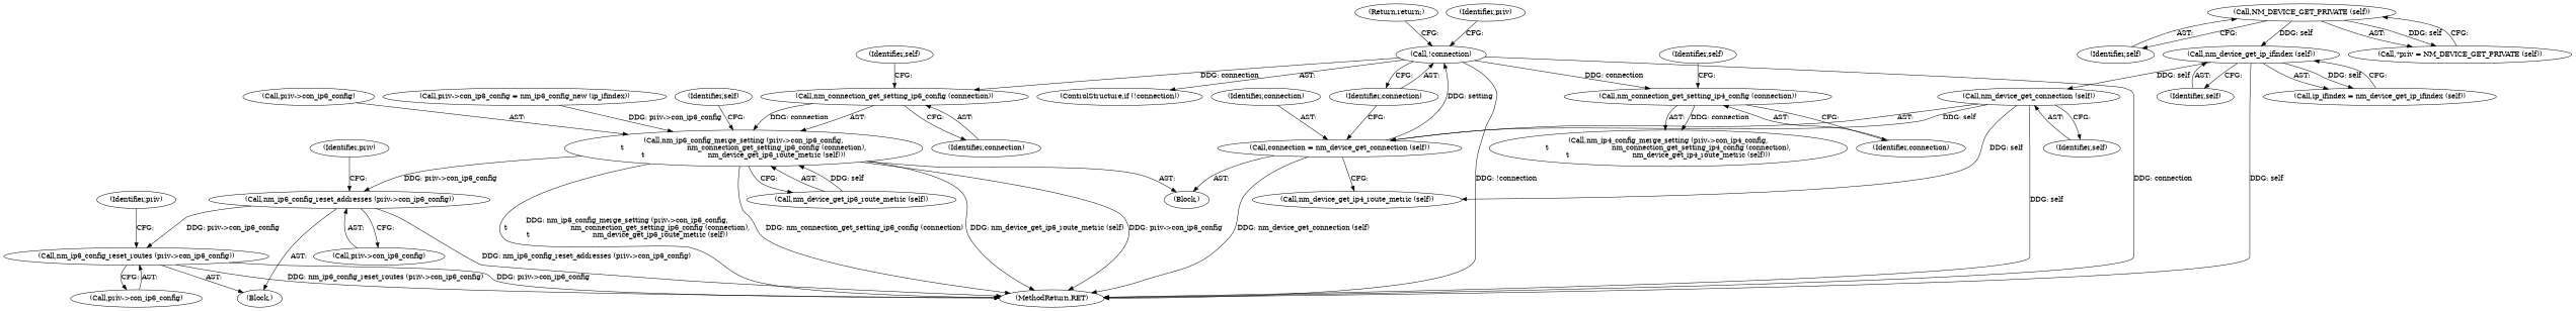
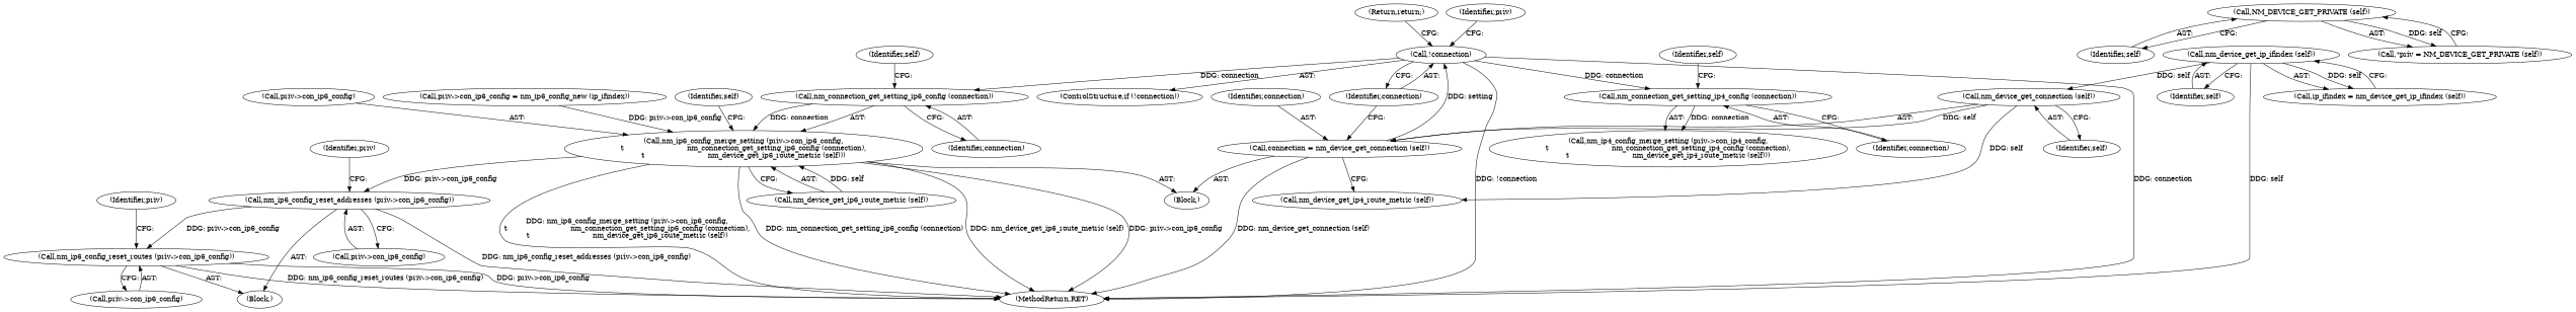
  digraph {
    n1 [label="(Call,nm_connection_get_setting_ip6_config (connection))"]
    n2 [label="(Call,nm_ip6_config_merge_setting (priv->con_ip6_config,\n\t                             nm_connection_get_setting_ip6_config (connection),\n\t                             nm_device_get_ip6_route_metric (self)))"]
    n3 [label="(Identifier,connection)"]
    n4 [label="(MethodReturn,RET)"]
    n5 [label="(Block,)"]
    n6 [label="(Call,nm_ip6_config_reset_addresses (priv->con_ip6_config))"]
    n7 [label="(Call,nm_device_get_ip6_route_metric (self))"]
    n8 [label="(Call,nm_connection_get_setting_ip4_config (connection))"]
    n9 [label="(Identifier,connection)"]
    n10 [label="(Call,nm_ip4_config_merge_setting (priv->con_ip4_config,\n\t                             nm_connection_get_setting_ip4_config (connection),\n\t                             nm_device_get_ip4_route_metric (self)))"]
    n11 [label="(Call,!connection)"]
    n12 [label="(ControlStructure,if (!connection))"]
    n13 [label="(Identifier,connection)"]
    n14 [label="(Call,connection = nm_device_get_connection (self))"]
    n15 [label="(Call,nm_device_get_ip4_route_metric (self))"]
    n16 [label="(Call,nm_device_get_connection (self))"]
    n17 [label="(Identifier,self)"]
    n18 [label="(Call,nm_device_get_ip_ifindex (self))"]
    n19 [label="(Call,ip_ifindex = nm_device_get_ip_ifindex (self))"]
    n20 [label="(Identifier,self)"]
    n21 [label="(Call,NM_DEVICE_GET_PRIVATE (self))"]
    n22 [label="(Identifier,self)"]
    n23 [label="(Call,*priv = NM_DEVICE_GET_PRIVATE (self))"]
    n24 [label="(Call,nm_ip6_config_reset_routes (priv->con_ip6_config))"]
    n25 [label="(Call,priv->con_ip6_config)"]
    n26 [label="(Block,)"]
    n27 [label="(Call,priv->con_ip6_config)"]
    n28 [label="(Call,priv->con_ip6_config = nm_ip6_config_new (ip_ifindex))"]
    n29 [label="(Return,return;)"]
    n30 [label="(Identifier,priv)"]
    n31 [label="(Identifier,priv)"]
    n32 [label="(Identifier,connection)"]
    n33 [label="(Identifier,self)"]
    n34 [label="(Identifier,self)"]
    n35 [label="(Call,priv->con_ip6_config)"]
    n36 [label="(Identifier,self)"]
    n37 [label="(Identifier,priv)"]
    n1 -> n2 [label="AST: "]
    n1 -> n2 [label="DDG: connection"]
    n1 -> n3 [label="CFG: "]
    n2 -> n4 [label="DDG: nm_device_get_ip6_route_metric (self)"]
    n2 -> n4 [label="DDG: priv->con_ip6_config"]
    n2 -> n4 [label="DDG: nm_ip6_config_merge_setting (priv->con_ip6_config,\n\t                             nm_connection_get_setting_ip6_config (connection),\n\t                             nm_device_get_ip6_route_metric (self))"]
    n2 -> n4 [label="DDG: nm_connection_get_setting_ip6_config (connection)"]
    n2 -> n5 [label="AST: "]
    n2 -> n6 [label="DDG: priv->con_ip6_config"]
    n2 -> n7 [label="CFG: "]
    n3 -> n1 [label="AST: "]
    n6 -> n4 [label="DDG: nm_ip6_config_reset_addresses (priv->con_ip6_config)"]
    n6 -> n24 [label="DDG: priv->con_ip6_config"]
    n6 -> n25 [label="CFG: "]
    n6 -> n26 [label="AST: "]
    n7 -> n2 [label="AST: "]
    n7 -> n2 [label="DDG: self"]
    n8 -> n9 [label="CFG: "]
    n8 -> n10 [label="AST: "]
    n8 -> n10 [label="DDG: connection"]
    n9 -> n8 [label="AST: "]
    n11 -> n1 [label="DDG: connection"]
    n11 -> n4 [label="DDG: !connection"]
    n11 -> n4 [label="DDG: connection"]
    n11 -> n8 [label="DDG: connection"]
    n11 -> n12 [label="AST: "]
    n11 -> n13 [label="CFG: "]
    n13 -> n11 [label="AST: "]
    n13 -> n14 [label="CFG: "]
    n14 -> n4 [label="DDG: nm_device_get_connection (self)"]
    n14 -> n5 [label="AST: "]
    n14 -> n11 [label="DDG: setting"]
    n14 -> n15 [label="CFG: "]
-   n16 -> n4 [label="DDG: self"]
    n16 -> n14 [label="AST: "]
    n16 -> n14 [label="DDG: self"]
    n16 -> n15 [label="DDG: self"]
    n16 -> n17 [label="CFG: "]
    n17 -> n16 [label="AST: "]
    n18 -> n4 [label="DDG: self"]
    n18 -> n16 [label="DDG: self"]
    n18 -> n19 [label="AST: "]
    n18 -> n19 [label="DDG: self"]
    n18 -> n20 [label="CFG: "]
    n19 -> n18 [label="CFG: "]
    n20 -> n18 [label="AST: "]
-   n21 -> n18 [label="DDG: self"]
    n21 -> n22 [label="CFG: "]
    n21 -> n23 [label="AST: "]
    n21 -> n23 [label="DDG: self"]
    n22 -> n21 [label="AST: "]
    n23 -> n21 [label="CFG: "]
    n24 -> n4 [label="DDG: priv->con_ip6_config"]
    n24 -> n4 [label="DDG: nm_ip6_config_reset_routes (priv->con_ip6_config)"]
    n24 -> n26 [label="AST: "]
    n24 -> n27 [label="CFG: "]
    n25 -> n6 [label="AST: "]
    n27 -> n24 [label="AST: "]
    n28 -> n2 [label="DDG: priv->con_ip6_config"]
    n29 -> n11 [label="CFG: "]
    n30 -> n11 [label="CFG: "]
    n31 -> n6 [label="CFG: "]
    n32 -> n14 [label="AST: "]
    n33 -> n1 [label="CFG: "]
    n34 -> n2 [label="CFG: "]
    n35 -> n2 [label="AST: "]
    n36 -> n8 [label="CFG: "]
    n37 -> n24 [label="CFG: "]
  }
